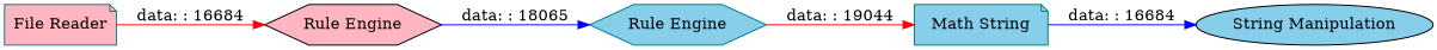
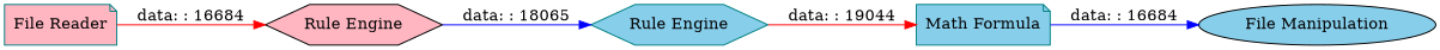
  digraph {
    rankdir=LR
    node [color=teal fillcolor=skyblue shape=note style=filled]
    edge [color=blue]
-   n1 [label="Math String"]
-   n2 [color=black label="String Manipulation" shape=ellipse]
+   n1 [label="Math Formula"]
+   n2 [color=black label="File Manipulation" shape=ellipse]
    n3 [color=black fillcolor=lightpink label="Rule Engine" shape=hexagon]
    n4 [label="Rule Engine" shape=hexagon]
    n5 [fillcolor=lightpink label="File Reader"]
    n1 -> n2 [label="data: : 16684"]
    n3 -> n4 [label="data: : 18065"]
    n4 -> n1 [color=red label="data: : 19044"]
    n5 -> n3 [color=red label="data: : 16684"]
  }
